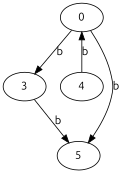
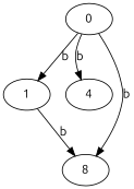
  strict digraph {
    fontname=Ubuntu
    node [fontname=Ubuntu]
    edge [fontname=Ubuntu]
    0
-   3
+   3 [label=1]
    4
-   5
+   5 [label=8]
    0 -> 3 [label=b]
-   4 -> 0 [label=b]
+   0 -> 4 [label=b]
    0 -> 5 [label=b]
    3 -> 5 [label=b]
  }
